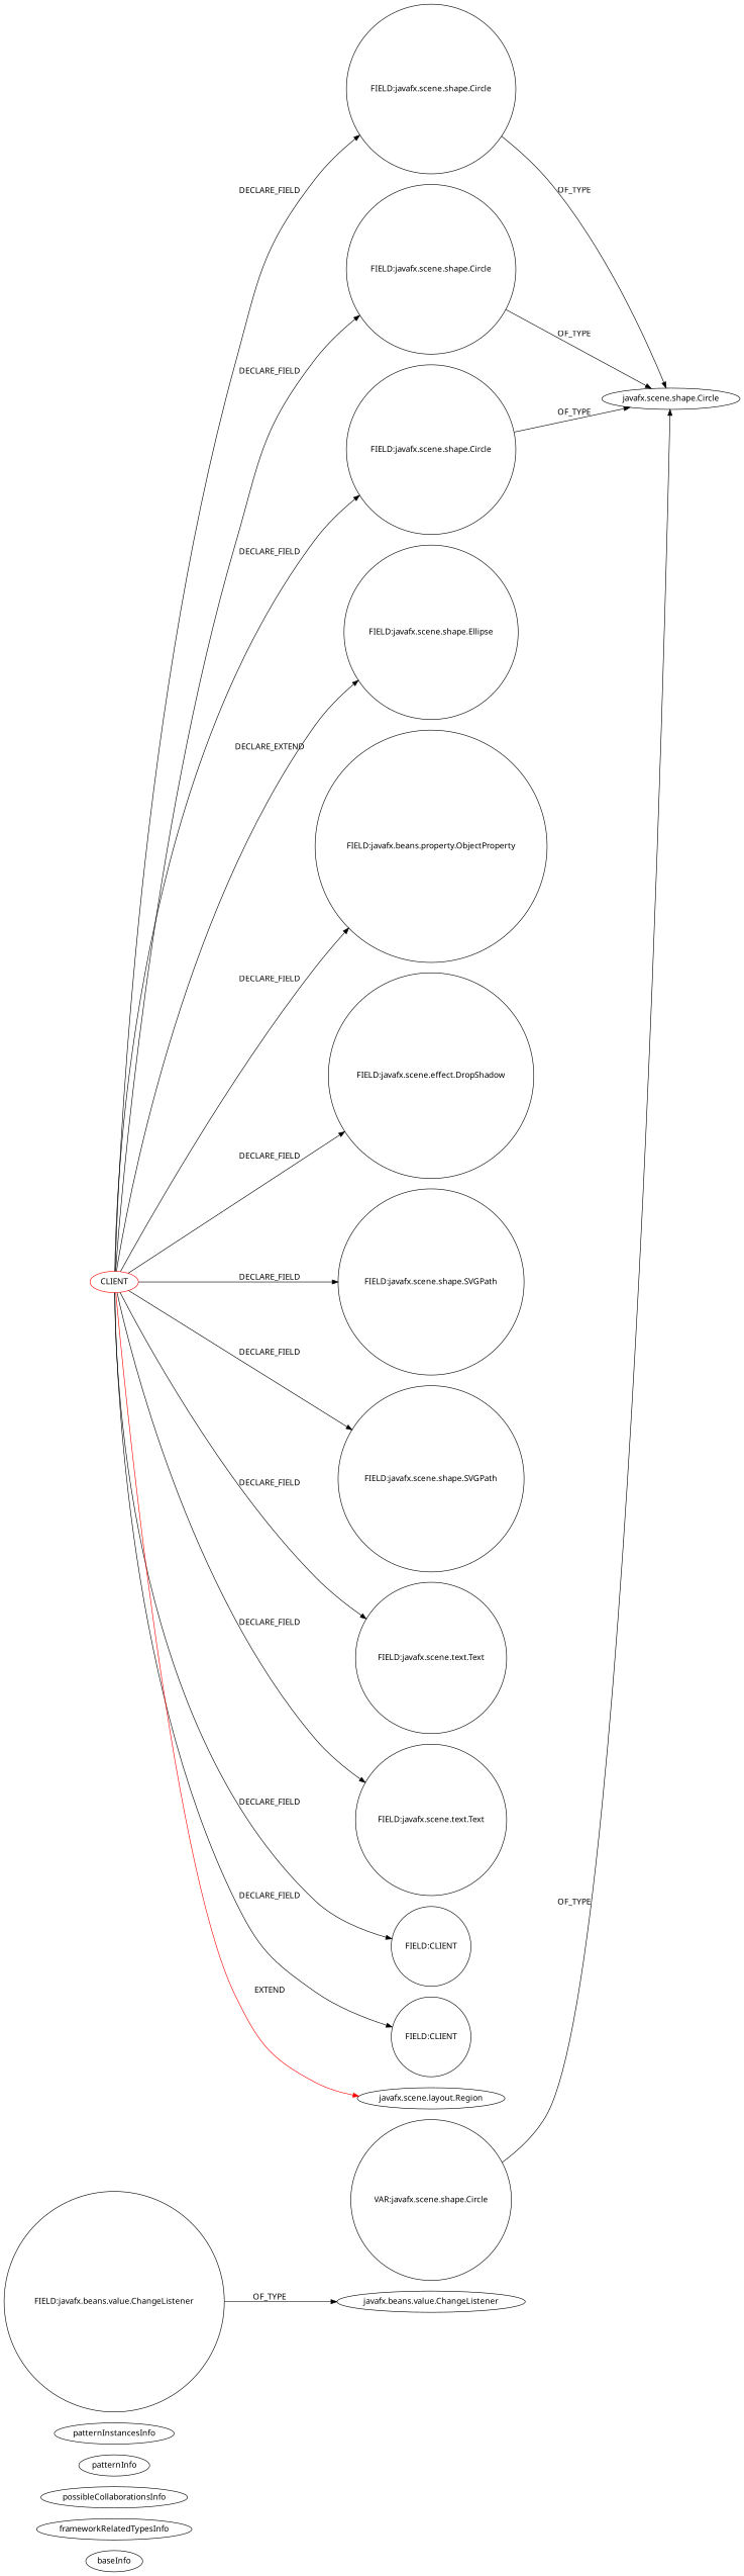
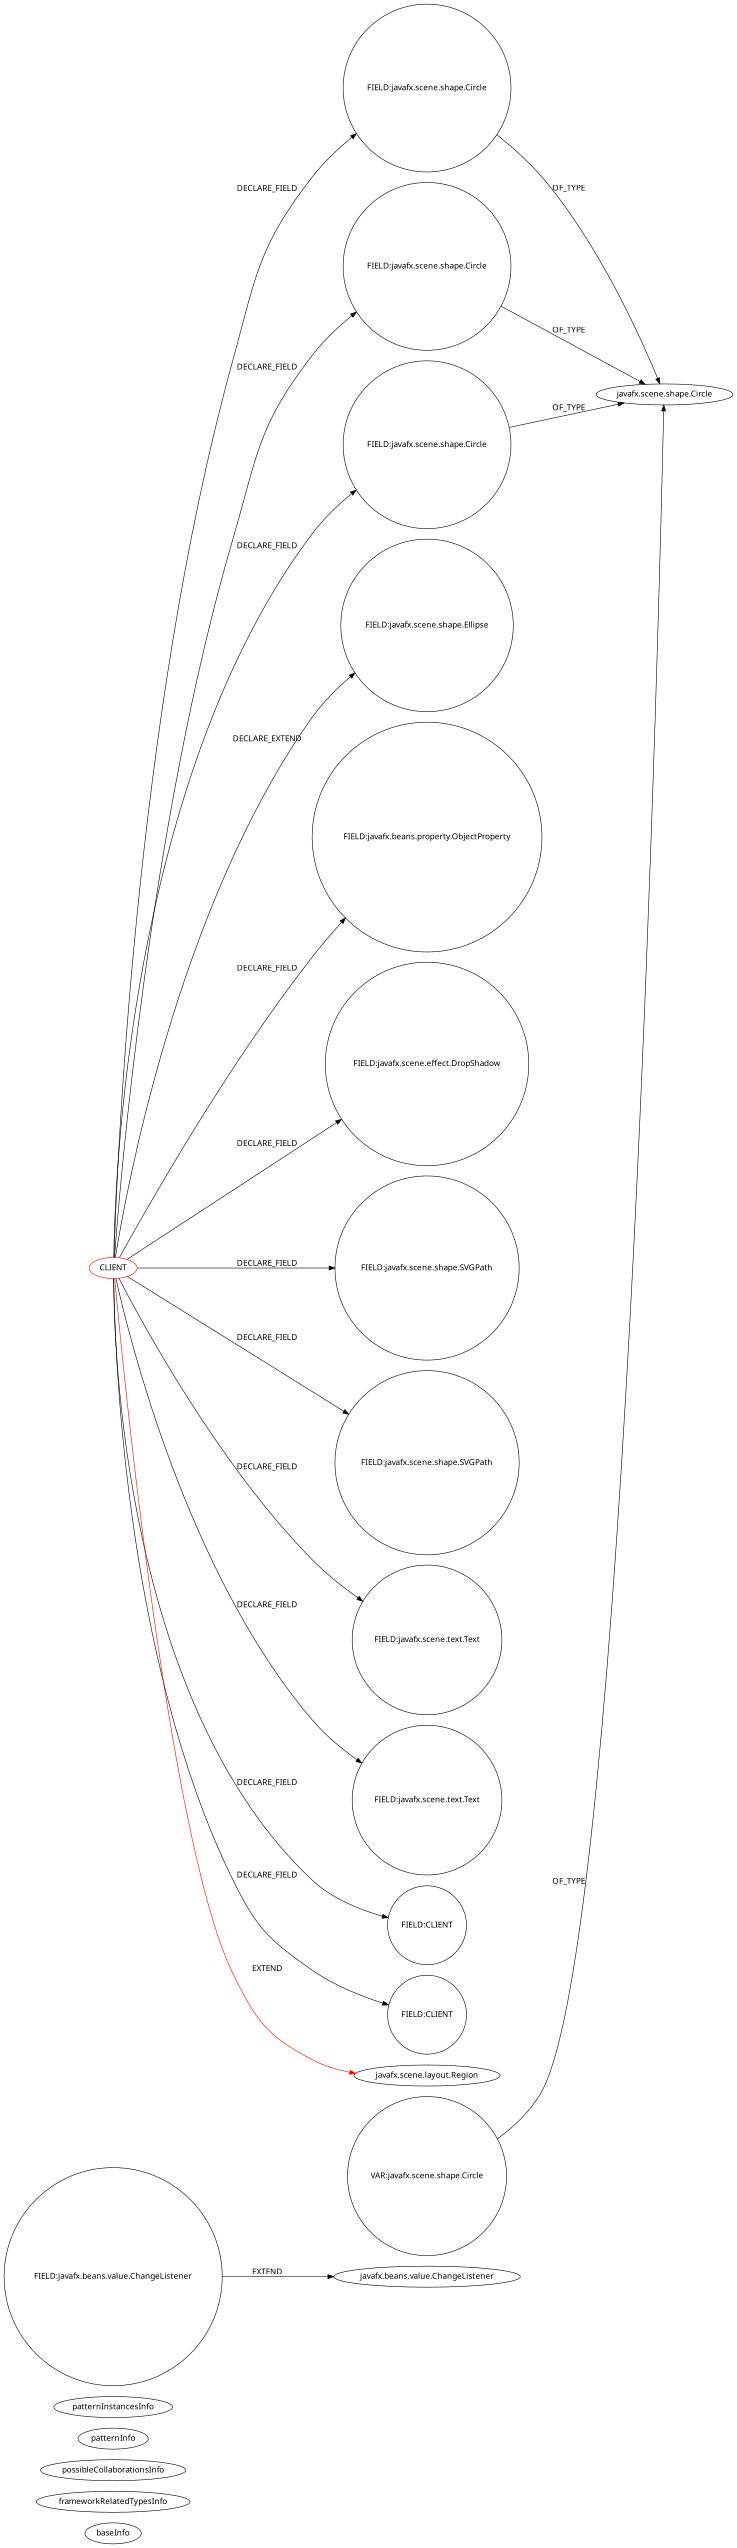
  digraph {
    fontname="Noto Sans"
    rankdir=LR
    node [fontname="Noto Sans" isFrameworkType=false shape=circle vertexType=FIELD_DECLARATION]
    edge [fontname="Noto Sans"]
    baseInfo [category=pattern graphId=3033 isAnonymous=false possibleRelation=false isFrameworkType="" shape="" vertexType=""]
    frameworkRelatedTypesInfo [0="javafx.scene.layout.Region" isFrameworkType="" shape="" vertexType=""]
    possibleCollaborationsInfo [isFrameworkType="" shape="" vertexType=""]
    patternInfo [frequency=2.0 patternRootClient=0 isFrameworkType="" shape="" vertexType=""]
    patternInstancesInfo [0="MrLoNee-RadialFx~/MrLoNee-RadialFx/RadialFx-master/src/com/mrlonee/radialfx/thermostat/NestNoCss.java~NestNoCss~985" 1="MrLoNee-RadialFx~/MrLoNee-RadialFx/RadialFx-master/src/com/mrlonee/radialfx/thermostat/Nest.java~Nest~992" isFrameworkType="" shape="" vertexType=""]
    n6 [label="FIELD:javafx.beans.value.ChangeListener"]
    n7 [label="javafx.beans.value.ChangeListener" vertexType=FRAMEWORK_INTERFACE_TYPE shape=""]
    n8 [color=red label=CLIENT vertexType=ROOT_CLIENT_CLASS_DECLARATION shape=""]
    n9 [label="FIELD:javafx.scene.shape.Circle"]
    n10 [label="FIELD:javafx.scene.shape.Circle"]
    n11 [label="FIELD:javafx.scene.shape.Circle"]
    n12 [label="FIELD:javafx.scene.shape.Ellipse"]
    n13 [label="FIELD:javafx.beans.property.ObjectProperty"]
    n14 [label="FIELD:javafx.scene.effect.DropShadow"]
    n15 [label="FIELD:javafx.scene.shape.SVGPath"]
    n16 [label="FIELD:javafx.scene.shape.SVGPath"]
    n17 [label="FIELD:javafx.scene.text.Text"]
    n18 [label="FIELD:javafx.scene.text.Text"]
    n19 [label="FIELD:CLIENT"]
    n20 [label="FIELD:CLIENT"]
    n21 [label="javafx.scene.layout.Region" vertexType=FRAMEWORK_CLASS_TYPE shape=""]
    n22 [label="javafx.scene.shape.Circle" vertexType=FRAMEWORK_CLASS_TYPE shape=""]
    n23 [label="VAR:javafx.scene.shape.Circle" vertexType=VARIABLE_EXPRESION]
-   n6 -> n7 [label=OF_TYPE]
+   n6 -> n7 [label=EXTEND]
    n8 -> n9 [label=DECLARE_FIELD]
    n8 -> n10 [label=DECLARE_FIELD]
    n8 -> n11 [label=DECLARE_FIELD]
    n8 -> n12 [label=DECLARE_EXTEND]
    n8 -> n13 [label=DECLARE_FIELD]
    n8 -> n14 [label=DECLARE_FIELD]
    n8 -> n15 [label=DECLARE_FIELD]
    n8 -> n16 [label=DECLARE_FIELD]
    n8 -> n17 [label=DECLARE_FIELD]
    n8 -> n18 [label=DECLARE_FIELD]
    n8 -> n19 [label=DECLARE_FIELD]
    n8 -> n20 [label=DECLARE_FIELD]
    n8 -> n21 [color=red label=EXTEND]
    n9 -> n22 [label=OF_TYPE]
    n10 -> n22 [label=OF_TYPE]
    n11 -> n22 [label=OF_TYPE]
    n23 -> n22 [label=OF_TYPE]
  }
